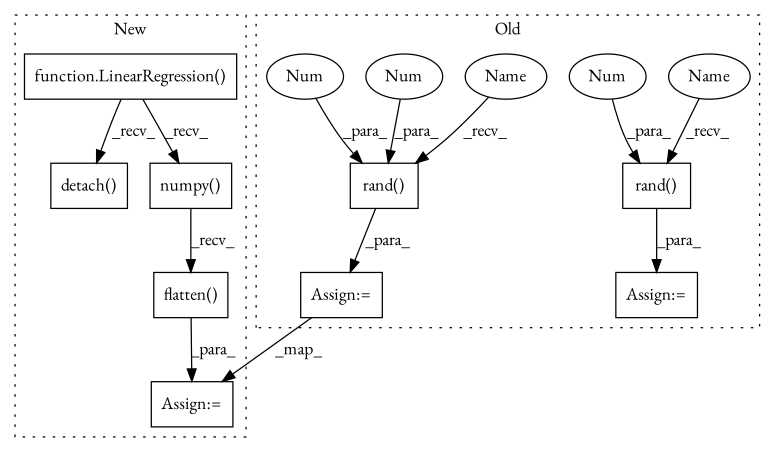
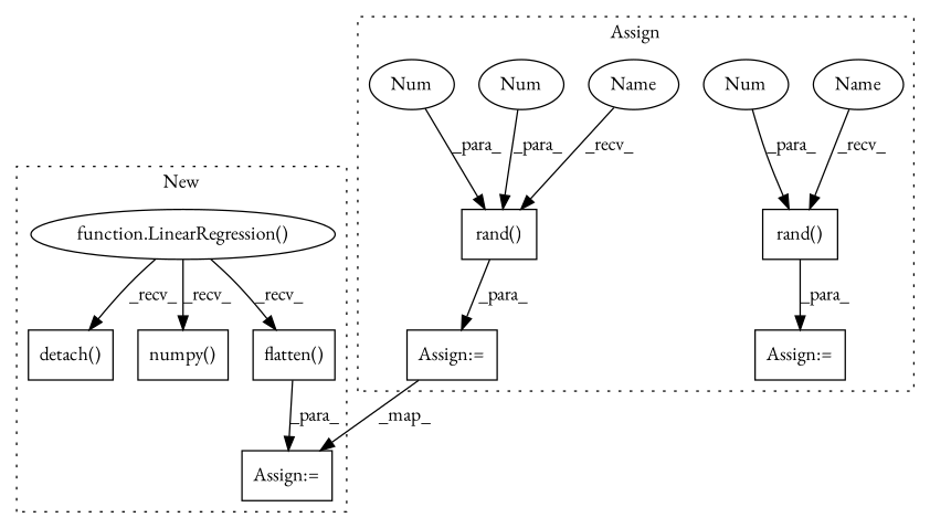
  digraph {
    fontname="EB Garamond"
    node [a=75 fontname="EB Garamond" l=3 s=864 shape=box]
    edge [fontname="EB Garamond"]
    n1 [l="11,1" label="rand()" s="943,957"]
    n2 [a=68 label="Assign:=" s=940]
    n3 [a=76 label=Num s=954 shape=ellipse]
    n4 [l="11,1" label="rand()" s="916,933"]
    n5 [a=76 label=Num s=927 shape=ellipse]
    n6 [a=76 l=1 label=Num s=932 shape=ellipse]
    n7 [a=68 label="Assign:=" s=913]
    n8 [a=87 l=5 label=Name s=943 shape=ellipse]
    n9 [a=87 l=5 label=Name s=916 shape=ellipse]
    n10 [l=28 label="detach()"]
    n11 [l=36 label="numpy()"]
    n12 [l=46 label="flatten()"]
-   n13 [l=48 label="function.LinearRegression()" s=637]
+   n13 [l=48 label="function.LinearRegression()" s=637 shape=ellipse]
    n14 [a=68 label="Assign:=" s=861]
    subgraph cluster_1 {
-     label=Old
+     label=Assign
      style=dotted
      n1
      n2
      n3
      n4
      n5
      n6
      n7
      n8
      n9
    }
    subgraph cluster_2 {
      label=New
      style=dotted
      n10
      n11
      n12
      n13
      n14
    }
    n1 -> n2 [label=_para_]
    n3 -> n1 [label=_para_]
    n4 -> n7 [label=_para_]
    n5 -> n4 [label=_para_]
    n6 -> n4 [label=_para_]
    n7 -> n14 [label=_map_]
    n8 -> n1 [label=_recv_]
    n9 -> n4 [label=_recv_]
-   n11 -> n12 [label=_recv_]
+   n13 -> n12 [label=_recv_]
    n12 -> n14 [label=_para_]
    n13 -> n10 [label=_recv_]
    n13 -> n11 [label=_recv_]
  }
